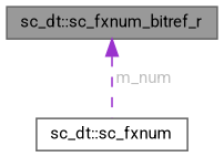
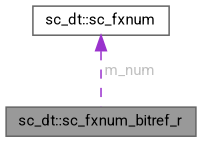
  digraph {
    fontname=Roboto
    node [color=gray40 fontname=Roboto fontsize=10 shape=box style=filled]
    n1 [fillcolor=grey60 fontcolor=black height=0.2 label="sc_dt::sc_fxnum_bitref_r" width=0.4]
    n2 [fillcolor=white height=0.2 label="sc_dt::sc_fxnum" width=0.4]
-   n1 -> n2 [color=darkorchid3 dir=back fontcolor=grey fontname=Roboto fontsize=10 label=" m_num" labelfontname=FreeSans labelfontsize=10 style=dashed]
+   n2 -> n1 [color=darkorchid3 dir=back fontcolor=grey fontname=Roboto fontsize=10 label=" m_num" labelfontname=FreeSans labelfontsize=10 style=dashed]
  }
